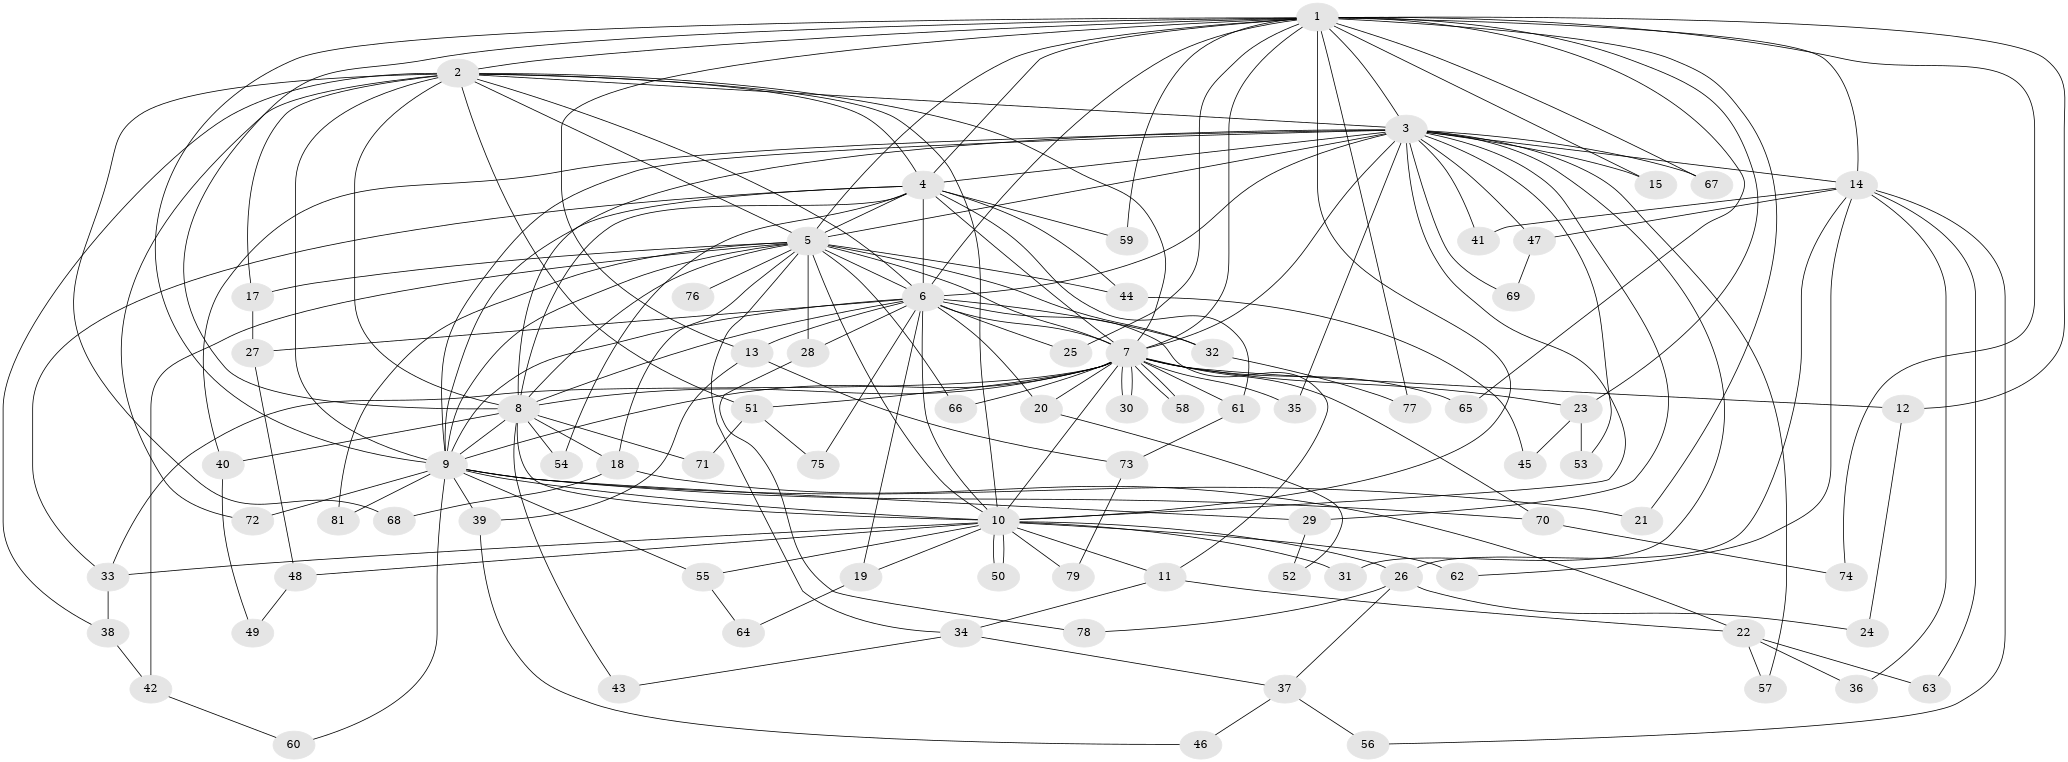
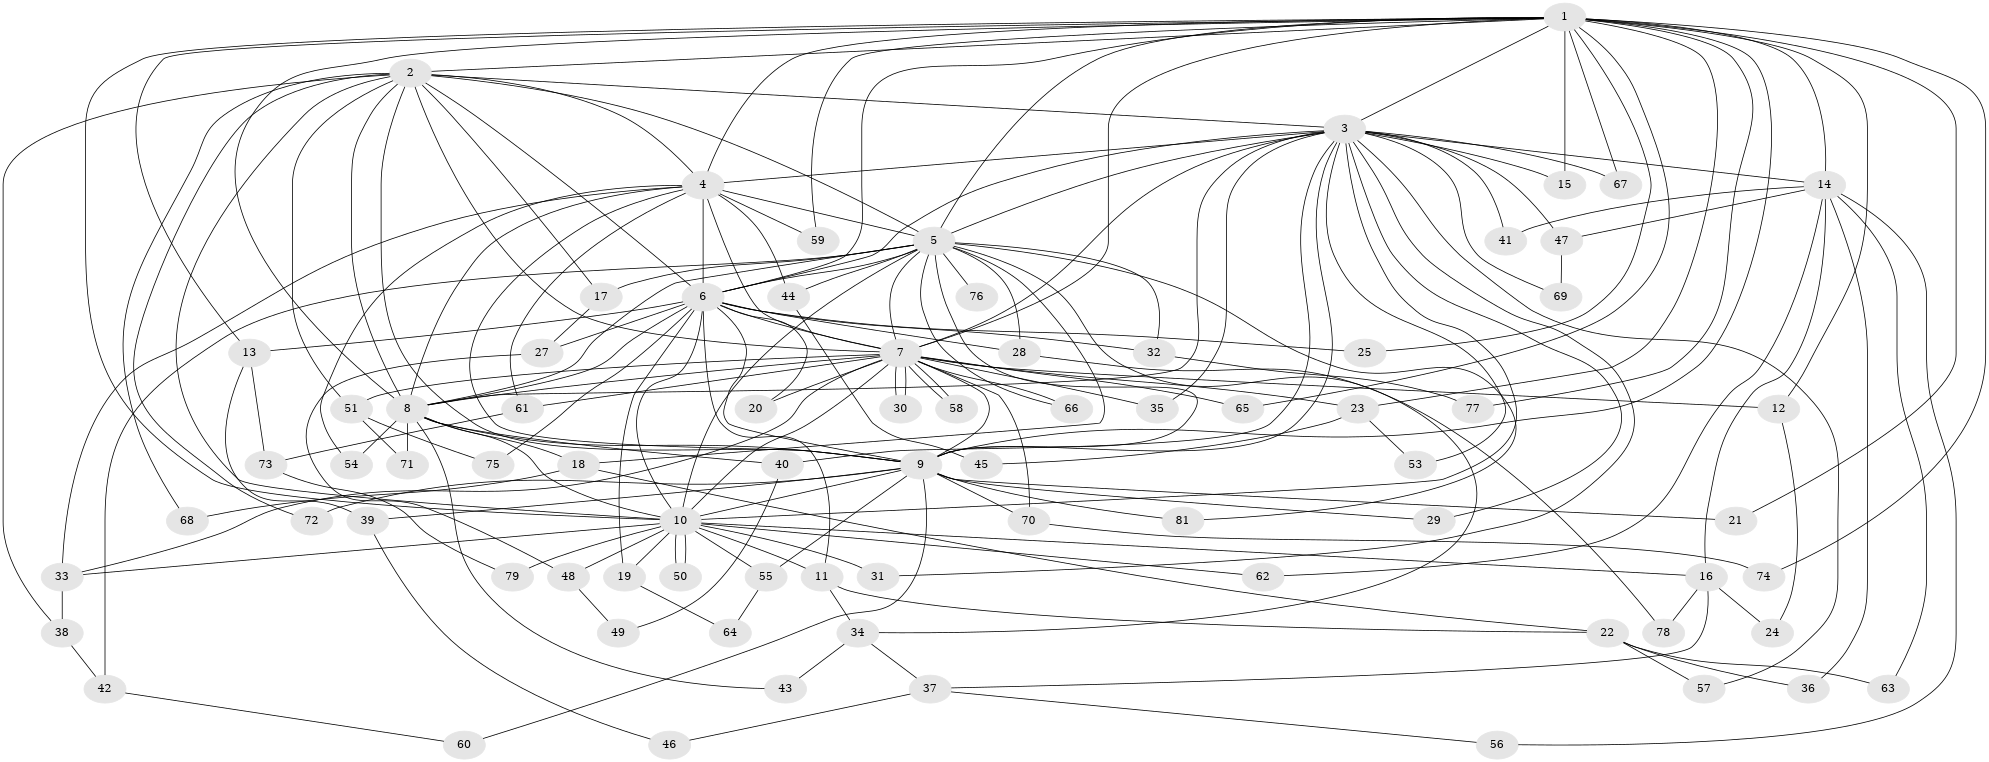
  graph {
    node [color=gray90 style=filled]
    1
    2
    3
    4
    5
    6
    7
    8
    9
    10
    12
    13
    14
    15
    21
    23
    25
    59
    65
    67
    74
    77
    17
    38
    51
    68
    72
    29
    31
    35
    40
    41
    47
    53
    57
    69
    44
    54
    61
    33
    18
    28
    32
    34
    42
    66
    76
    n48 [label=81]
    11
    19
    20
    27
    75
    30
    58
    70
    43
    71
    39
    55
    60
-   16 [label=26]
+   16
    48
    50
    62
    79
    24
    73
    36
    56
    63
    45
-   52
    49
    22
    78
    37
    64
    46
    1 -- 2
    1 -- 3
    1 -- 4
    1 -- 5
    1 -- 6
    1 -- 7
    1 -- 8
    1 -- 9
    1 -- 10
    1 -- 12
    1 -- 13
    1 -- 14
    1 -- 15
    1 -- 21
    1 -- 23
    1 -- 25
    1 -- 59
    1 -- 65
    1 -- 67
    1 -- 74
    1 -- 77
    2 -- 3
    2 -- 4
    2 -- 5
    2 -- 6
    2 -- 7
    2 -- 8
    2 -- 9
    2 -- 10
    2 -- 17
    2 -- 38
    2 -- 51
    2 -- 68
    2 -- 72
    3 -- 4
    3 -- 5
    3 -- 6
    3 -- 7
    3 -- 8
    3 -- 9
    3 -- 10
    3 -- 14
    3 -- 15
    3 -- 67
    3 -- 29
    3 -- 31
    3 -- 35
    3 -- 40
    3 -- 41
    3 -- 47
    3 -- 53
    3 -- 57
    3 -- 69
    4 -- 5
    4 -- 6
    4 -- 7
    4 -- 8
    4 -- 9
    4 -- 59
    4 -- 44
    4 -- 54
    4 -- 61
    4 -- 33
    5 -- 6
    5 -- 7
    5 -- 8
    5 -- 9
    5 -- 10
    5 -- 17
    5 -- 44
    5 -- 18
    5 -- 28
    5 -- 32
    5 -- 34
    5 -- 42
    5 -- 66
    5 -- 76
    5 -- n48
    6 -- 7
    6 -- 8
    6 -- 9
    6 -- 10
    6 -- 13
    6 -- 25
    6 -- 28
    6 -- 32
    6 -- 11
    6 -- 19
    6 -- 20
    6 -- 27
    6 -- 75
    7 -- 8
    7 -- 9
    7 -- 10
    7 -- 12
    7 -- 23
    7 -- 65
    7 -- 51
    7 -- 35
    7 -- 61
    7 -- 33
    7 -- 66
    7 -- 20
    7 -- 30
    7 -- 30
    7 -- 58
    7 -- 58
    7 -- 70
    8 -- 9
    8 -- 10
    8 -- 40
    8 -- 54
    8 -- 18
    8 -- 43
    8 -- 71
    9 -- 10
    9 -- 21
    9 -- 72
    9 -- 29
    9 -- n48
    9 -- 70
    9 -- 39
    9 -- 55
    9 -- 60
    10 -- 31
    10 -- 33
    10 -- 11
    10 -- 19
    10 -- 55
    10 -- 16
    10 -- 48
    10 -- 50
    10 -- 50
    10 -- 62
    10 -- 79
    12 -- 24
    13 -- 39
    13 -- 73
    14 -- 41
    14 -- 47
    14 -- 16
    14 -- 62
    14 -- 36
    14 -- 56
    14 -- 63
    23 -- 53
    23 -- 45
    17 -- 27
    38 -- 42
    51 -- 75
    51 -- 71
-   29 -- 52
    40 -- 49
    47 -- 69
    44 -- 45
    61 -- 73
    33 -- 38
    18 -- 68
    18 -- 22
    28 -- 78
    32 -- 77
    34 -- 43
    34 -- 37
    42 -- 60
    11 -- 34
    11 -- 22
    19 -- 64
-   20 -- 52
    27 -- 48
    70 -- 74
    39 -- 46
    55 -- 64
    16 -- 24
    16 -- 78
    16 -- 37
    48 -- 49
    73 -- 79
    22 -- 57
    22 -- 36
    22 -- 63
    37 -- 56
    37 -- 46
  }
